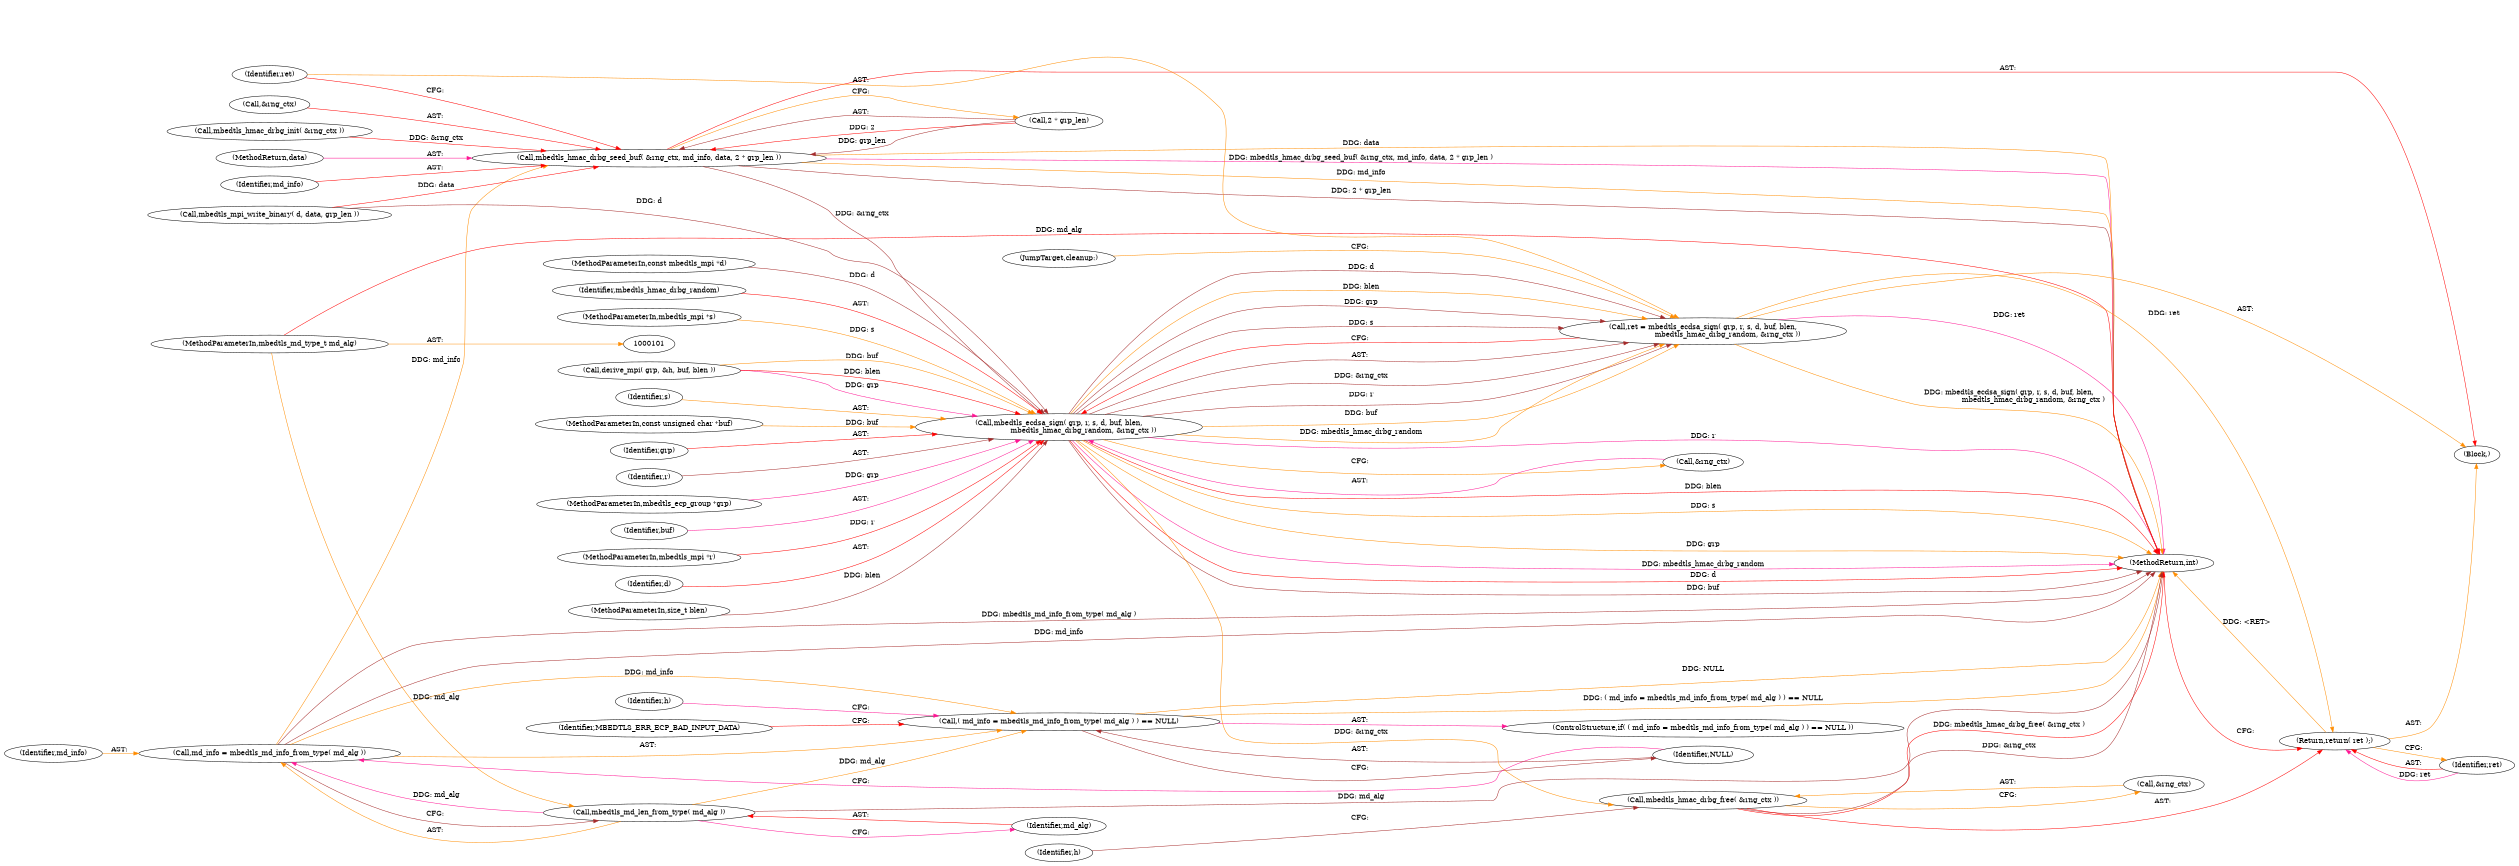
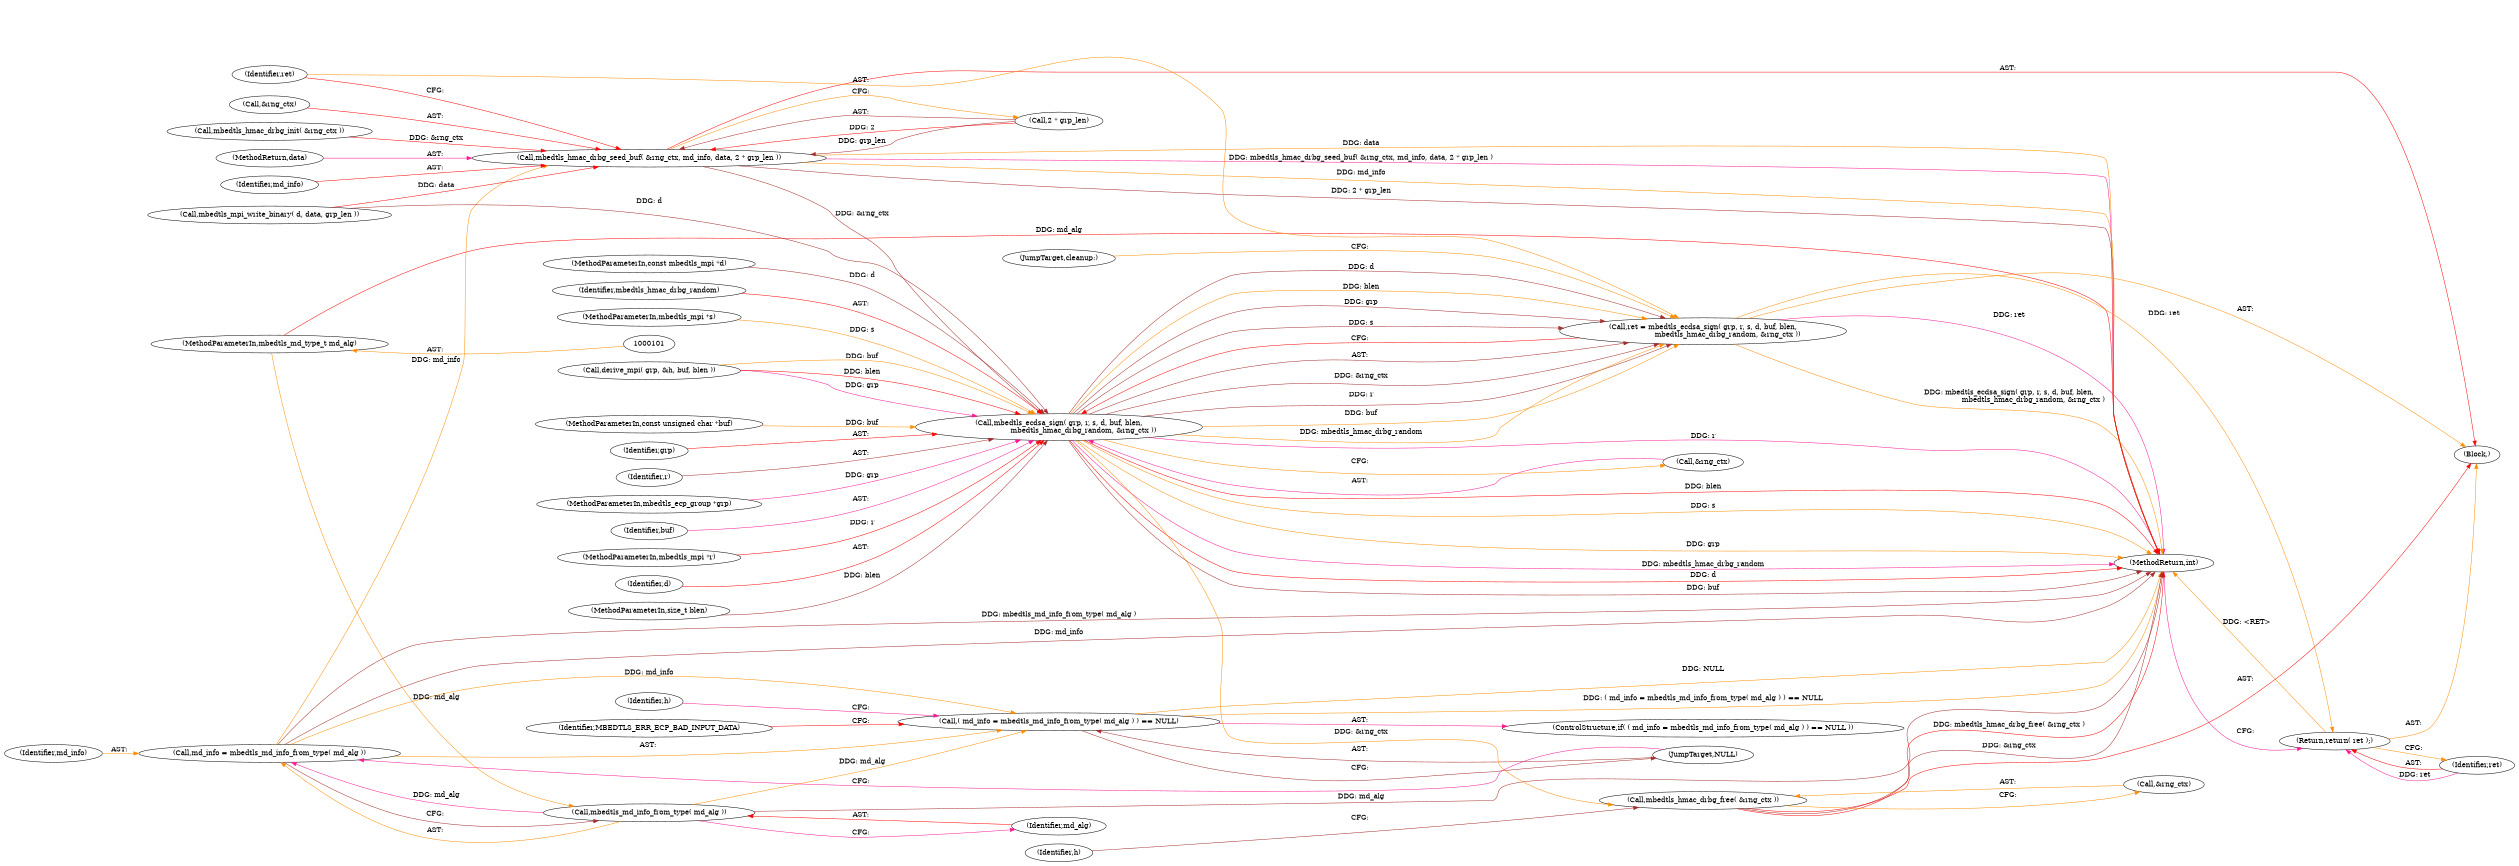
  digraph {
    rankdir=LR
    edge [color=darkorange]
    n1 [label="(Call,md_info = mbedtls_md_info_from_type( md_alg ))"]
-   n2 [label="(Call,mbedtls_md_len_from_type( md_alg ))"]
+   n2 [label="(Call,mbedtls_md_info_from_type( md_alg ))"]
    n3 [label="(Call,( md_info = mbedtls_md_info_from_type( md_alg ) ) == NULL)"]
    n4 [label="(Call,mbedtls_hmac_drbg_seed_buf( &rng_ctx, md_info, data, 2 * grp_len ))"]
    n5 [label="(MethodReturn,int)"]
    n6 [label="(Identifier,md_alg)"]
    n7 [label="(ControlStructure,if( ( md_info = mbedtls_md_info_from_type( md_alg ) ) == NULL ))"]
-   n8 [label="(Identifier,NULL)"]
+   n8 [label="(JumpTarget,NULL)"]
    n9 [label="(Call,mbedtls_ecdsa_sign( grp, r, s, d, buf, blen,\n                      mbedtls_hmac_drbg_random, &rng_ctx ))"]
    n10 [label="(Block,)"]
    n11 [label="(Call,2 * grp_len)"]
    n12 [label="(Return,return( ret );)"]
    n13 [label="(MethodParameterIn,mbedtls_md_type_t md_alg)"]
    1000101
    n15 [label="(Call,ret = mbedtls_ecdsa_sign( grp, r, s, d, buf, blen,\n                      mbedtls_hmac_drbg_random, &rng_ctx ))"]
    n16 [label="(Call,mbedtls_hmac_drbg_free( &rng_ctx ))"]
    n17 [label="(Call,&rng_ctx)"]
    n18 [label="(Call,&rng_ctx)"]
    n19 [label="(Identifier,ret)"]
    n20 [label="(MethodParameterIn,mbedtls_mpi *r)"]
    n21 [label="(Identifier,md_info)"]
    n22 [label="(Identifier,h)"]
    n23 [label="(Call,&rng_ctx)"]
    n24 [label="(Call,mbedtls_hmac_drbg_init( &rng_ctx ))"]
    n25 [label="(Identifier,h)"]
    n26 [label="(MethodReturn,data)"]
    n27 [label="(Identifier,d)"]
    n28 [label="(Identifier,MBEDTLS_ERR_ECP_BAD_INPUT_DATA)"]
    n29 [label="(MethodParameterIn,size_t blen)"]
    n30 [label="(MethodParameterIn,const mbedtls_mpi *d)"]
    n31 [label="(Identifier,mbedtls_hmac_drbg_random)"]
    n32 [label="(MethodParameterIn,mbedtls_mpi *s)"]
    n33 [label="(JumpTarget,cleanup:)"]
    n34 [label="(Identifier,ret)"]
    n35 [label="(Call,derive_mpi( grp, &h, buf, blen ))"]
-   n36 [label="(Identifier,s)"]
    n37 [label="(MethodParameterIn,const unsigned char *buf)"]
    n38 [label="(Identifier,grp)"]
    n39 [label="(Identifier,r)"]
    n40 [label="(MethodParameterIn,mbedtls_ecp_group *grp)"]
    n41 [label="(Identifier,buf)"]
    n42 [label="(Call,mbedtls_mpi_write_binary( d, data, grp_len ))"]
    n43 [label="(Identifier,md_info)"]
    n1 -> n2 [color=brown label="CFG: "]
    n1 -> n3 [label="AST: "]
    n1 -> n3 [label="DDG: md_info"]
    n1 -> n4 [label="DDG: md_info"]
    n1 -> n5 [color=brown label="DDG: mbedtls_md_info_from_type( md_alg )"]
    n1 -> n5 [color=brown label="DDG: md_info"]
    n2 -> n1 [label="AST: "]
    n2 -> n1 [color=deeppink label="DDG: md_alg"]
    n2 -> n3 [label="DDG: md_alg"]
    n2 -> n5 [color=brown label="DDG: md_alg"]
    n2 -> n6 [color=deeppink label="CFG: "]
    n3 -> n5 [label="DDG: ( md_info = mbedtls_md_info_from_type( md_alg ) ) == NULL"]
    n3 -> n5 [label="DDG: NULL"]
    n3 -> n7 [color=deeppink label="AST: "]
    n3 -> n8 [color=brown label="CFG: "]
    n4 -> n5 [label="DDG: data"]
    n4 -> n5 [color=deeppink label="DDG: mbedtls_hmac_drbg_seed_buf( &rng_ctx, md_info, data, 2 * grp_len )"]
    n4 -> n5 [label="DDG: md_info"]
    n4 -> n5 [color=brown label="DDG: 2 * grp_len"]
    n4 -> n9 [color=brown label="DDG: &rng_ctx"]
    n4 -> n10 [color=red label="AST: "]
    n4 -> n11 [label="CFG: "]
-   n5 -> n12 [color=red label="CFG: "]
+   n5 -> n12 [color=deeppink label="CFG: "]
    n6 -> n2 [color=red label="AST: "]
    n8 -> n1 [color=deeppink label="CFG: "]
    n8 -> n3 [color=brown label="AST: "]
    n9 -> n5 [color=deeppink label="DDG: r"]
    n9 -> n5 [color=red label="DDG: blen"]
    n9 -> n5 [label="DDG: s"]
    n9 -> n5 [label="DDG: grp"]
    n9 -> n5 [color=deeppink label="DDG: mbedtls_hmac_drbg_random"]
    n9 -> n5 [color=red label="DDG: d"]
    n9 -> n5 [color=brown label="DDG: buf"]
    n9 -> n15 [color=brown label="AST: "]
    n9 -> n15 [color=brown label="DDG: &rng_ctx"]
    n9 -> n15 [color=brown label="DDG: r"]
    n9 -> n15 [label="DDG: buf"]
    n9 -> n15 [label="DDG: mbedtls_hmac_drbg_random"]
    n9 -> n15 [color=brown label="DDG: d"]
    n9 -> n15 [label="DDG: blen"]
    n9 -> n15 [color=brown label="DDG: grp"]
    n9 -> n15 [color=brown label="DDG: s"]
    n9 -> n16 [label="DDG: &rng_ctx"]
    n9 -> n17 [label="CFG: "]
    n11 -> n4 [color=brown label="AST: "]
    n11 -> n4 [color=red label="DDG: 2"]
    n11 -> n4 [color=brown label="DDG: grp_len"]
    n12 -> n5 [label="DDG: <RET>"]
    n12 -> n10 [label="AST: "]
    n12 -> n19 [label="CFG: "]
    n13 -> n2 [label="DDG: md_alg"]
    n13 -> n5 [color=red label="DDG: md_alg"]
-   n13 -> 1000101 [label="AST: "]
+   1000101 -> n13 [label="AST: "]
    n15 -> n5 [color=deeppink label="DDG: ret"]
    n15 -> n5 [label="DDG: mbedtls_ecdsa_sign( grp, r, s, d, buf, blen,\n                      mbedtls_hmac_drbg_random, &rng_ctx )"]
    n15 -> n9 [color=red label="CFG: "]
    n15 -> n10 [label="AST: "]
    n15 -> n12 [label="DDG: ret"]
    n16 -> n5 [color=red label="DDG: mbedtls_hmac_drbg_free( &rng_ctx )"]
    n16 -> n5 [color=brown label="DDG: &rng_ctx"]
-   n16 -> n12 [color=red label="AST: "]
+   n16 -> n10 [color=red label="AST: "]
    n16 -> n18 [label="CFG: "]
    n17 -> n9 [color=deeppink label="AST: "]
    n18 -> n16 [label="AST: "]
    n19 -> n12 [color=red label="AST: "]
    n19 -> n12 [color=deeppink label="DDG: ret"]
    n20 -> n9 [color=red label="DDG: r"]
    n21 -> n4 [color=red label="AST: "]
    n22 -> n16 [color=brown label="CFG: "]
    n23 -> n4 [color=red label="AST: "]
    n24 -> n4 [color=red label="DDG: &rng_ctx"]
    n25 -> n3 [color=deeppink label="CFG: "]
    n26 -> n4 [color=deeppink label="AST: "]
    n27 -> n9 [color=red label="AST: "]
    n28 -> n3 [color=red label="CFG: "]
    n29 -> n9 [color=brown label="DDG: blen"]
    n30 -> n9 [color=brown label="DDG: d"]
    n31 -> n9 [color=red label="AST: "]
    n32 -> n9 [label="DDG: s"]
    n33 -> n15 [label="CFG: "]
    n34 -> n4 [color=red label="CFG: "]
    n34 -> n15 [label="AST: "]
    n35 -> n9 [color=deeppink label="DDG: grp"]
    n35 -> n9 [label="DDG: buf"]
    n35 -> n9 [color=red label="DDG: blen"]
-   n36 -> n9 [label="AST: "]
    n37 -> n9 [label="DDG: buf"]
    n38 -> n9 [color=red label="AST: "]
    n39 -> n9 [color=brown label="AST: "]
    n40 -> n9 [color=deeppink label="DDG: grp"]
    n41 -> n9 [color=deeppink label="AST: "]
    n42 -> n4 [color=red label="DDG: data"]
    n42 -> n9 [color=brown label="DDG: d"]
    n43 -> n1 [label="AST: "]
  }
